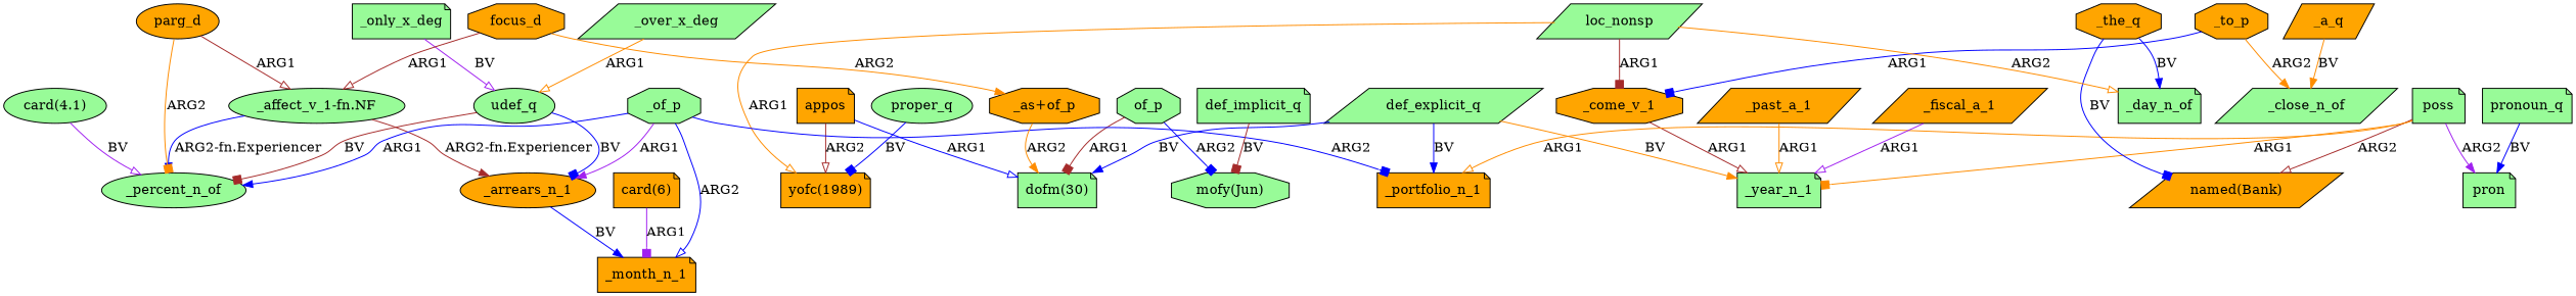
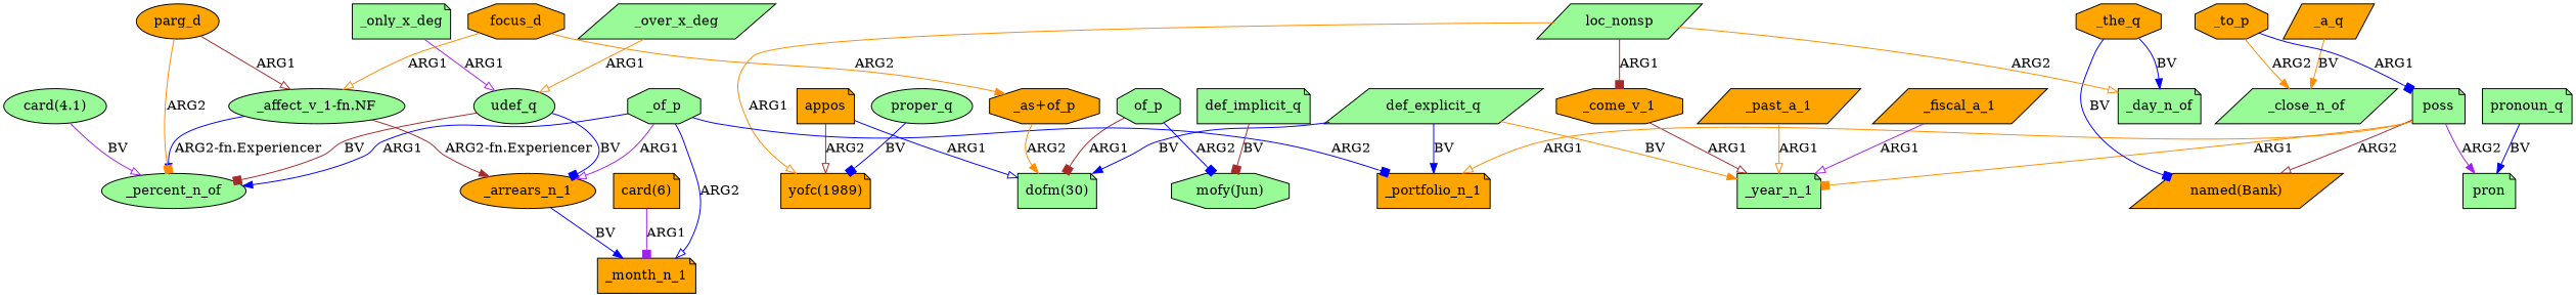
  digraph {
    node [fillcolor=palegreen shape=note style=filled]
    edge [arrowhead=onormal color=blue]
    udef_q [shape=ellipse]
    _only_x_deg
    _arrears_n_1 [fillcolor=orange shape=ellipse]
    _percent_n_of [shape=ellipse]
    _month_n_1 [fillcolor=orange]
    appos [fillcolor=orange]
    "yofc(1989)" [fillcolor=orange]
    "dofm(30)"
    _come_v_1 [fillcolor=orange shape=octagon]
    _year_n_1
    _a_q [fillcolor=orange shape=parallelogram]
    _close_n_of [shape=parallelogram]
    "_affect_v_1-fn.NF" [shape=ellipse]
    poss
    pron
    "named(Bank)" [fillcolor=orange shape=parallelogram]
    _portfolio_n_1 [fillcolor=orange]
    _to_p [fillcolor=orange shape=octagon]
    of_p [shape=octagon]
    "mofy(Jun)" [shape=octagon]
    _the_q [fillcolor=orange shape=octagon]
    _day_n_of
    _over_x_deg [shape=parallelogram]
    def_explicit_q [shape=parallelogram]
    loc_nonsp [shape=parallelogram]
    proper_q [shape=ellipse]
    parg_d [fillcolor=orange shape=ellipse]
    _past_a_1 [fillcolor=orange shape=parallelogram]
    _of_p [shape=octagon]
    def_implicit_q
    pronoun_q
    "card(4.1)" [shape=ellipse]
    "_as+of_p" [fillcolor=orange shape=octagon]
    focus_d [fillcolor=orange shape=octagon]
    _fiscal_a_1 [fillcolor=orange shape=parallelogram]
    "card(6)" [fillcolor=orange]
    udef_q -> _arrears_n_1 [arrowhead=box label=BV]
    udef_q -> _percent_n_of [arrowhead=box color=brown label=BV]
-   _only_x_deg -> udef_q [color=purple label=BV]
+   _only_x_deg -> udef_q [color=purple label=ARG1]
    _arrears_n_1 -> _month_n_1 [arrowhead=normal label=BV]
    appos -> "yofc(1989)" [color=brown label=ARG2]
    appos -> "dofm(30)" [label=ARG1]
    _come_v_1 -> _year_n_1 [color=brown label=ARG1]
    _a_q -> _close_n_of [arrowhead=normal color=darkorange label=BV]
    "_affect_v_1-fn.NF" -> _arrears_n_1 [arrowhead=normal color=brown label="ARG2-fn.Experiencer"]
    "_affect_v_1-fn.NF" -> _percent_n_of [arrowhead=normal label="ARG2-fn.Experiencer"]
    poss -> _year_n_1 [arrowhead=box color=darkorange label=ARG1]
    poss -> pron [arrowhead=normal color=purple label=ARG2]
    poss -> "named(Bank)" [color=brown label=ARG2]
    poss -> _portfolio_n_1 [color=darkorange label=ARG1]
-   _to_p -> _come_v_1 [arrowhead=box label=ARG1]
+   _to_p -> poss [arrowhead=box label=ARG1]
    _to_p -> _close_n_of [arrowhead=normal color=darkorange label=ARG2]
    of_p -> "dofm(30)" [arrowhead=box color=brown label=ARG1]
    of_p -> "mofy(Jun)" [arrowhead=box label=ARG2]
    _the_q -> "named(Bank)" [arrowhead=box label=BV]
    _the_q -> _day_n_of [arrowhead=normal label=BV]
    _over_x_deg -> udef_q [color=darkorange label=ARG1]
    def_explicit_q -> "dofm(30)" [arrowhead=normal label=BV]
    def_explicit_q -> _year_n_1 [arrowhead=normal color=darkorange label=BV]
    def_explicit_q -> _portfolio_n_1 [arrowhead=normal label=BV]
    loc_nonsp -> "yofc(1989)" [color=darkorange label=ARG1]
    loc_nonsp -> _come_v_1 [arrowhead=box color=brown label=ARG1]
    loc_nonsp -> _day_n_of [color=darkorange label=ARG2]
    proper_q -> "yofc(1989)" [arrowhead=box label=BV]
    parg_d -> _percent_n_of [arrowhead=box color=darkorange label=ARG2]
    parg_d -> "_affect_v_1-fn.NF" [color=brown label=ARG1]
    _past_a_1 -> _year_n_1 [color=darkorange label=ARG1]
-   _of_p -> _arrears_n_1 [arrowhead=normal color=purple label=ARG1]
+   _of_p -> _arrears_n_1 [color=purple label=ARG1]
    _of_p -> _percent_n_of [arrowhead=normal label=ARG1]
    _of_p -> _month_n_1 [label=ARG2]
    _of_p -> _portfolio_n_1 [arrowhead=box label=ARG2]
    def_implicit_q -> "mofy(Jun)" [arrowhead=box color=brown label=BV]
    pronoun_q -> pron [arrowhead=normal label=BV]
    "card(4.1)" -> _percent_n_of [color=purple label=BV]
    "_as+of_p" -> "dofm(30)" [arrowhead=normal color=darkorange label=ARG2]
-   focus_d -> "_affect_v_1-fn.NF" [color=brown label=ARG1]
+   focus_d -> "_affect_v_1-fn.NF" [color=darkorange label=ARG1]
    focus_d -> "_as+of_p" [arrowhead=normal color=darkorange label=ARG2]
    _fiscal_a_1 -> _year_n_1 [color=purple label=ARG1]
    "card(6)" -> _month_n_1 [arrowhead=box color=purple label=ARG1]
  }
